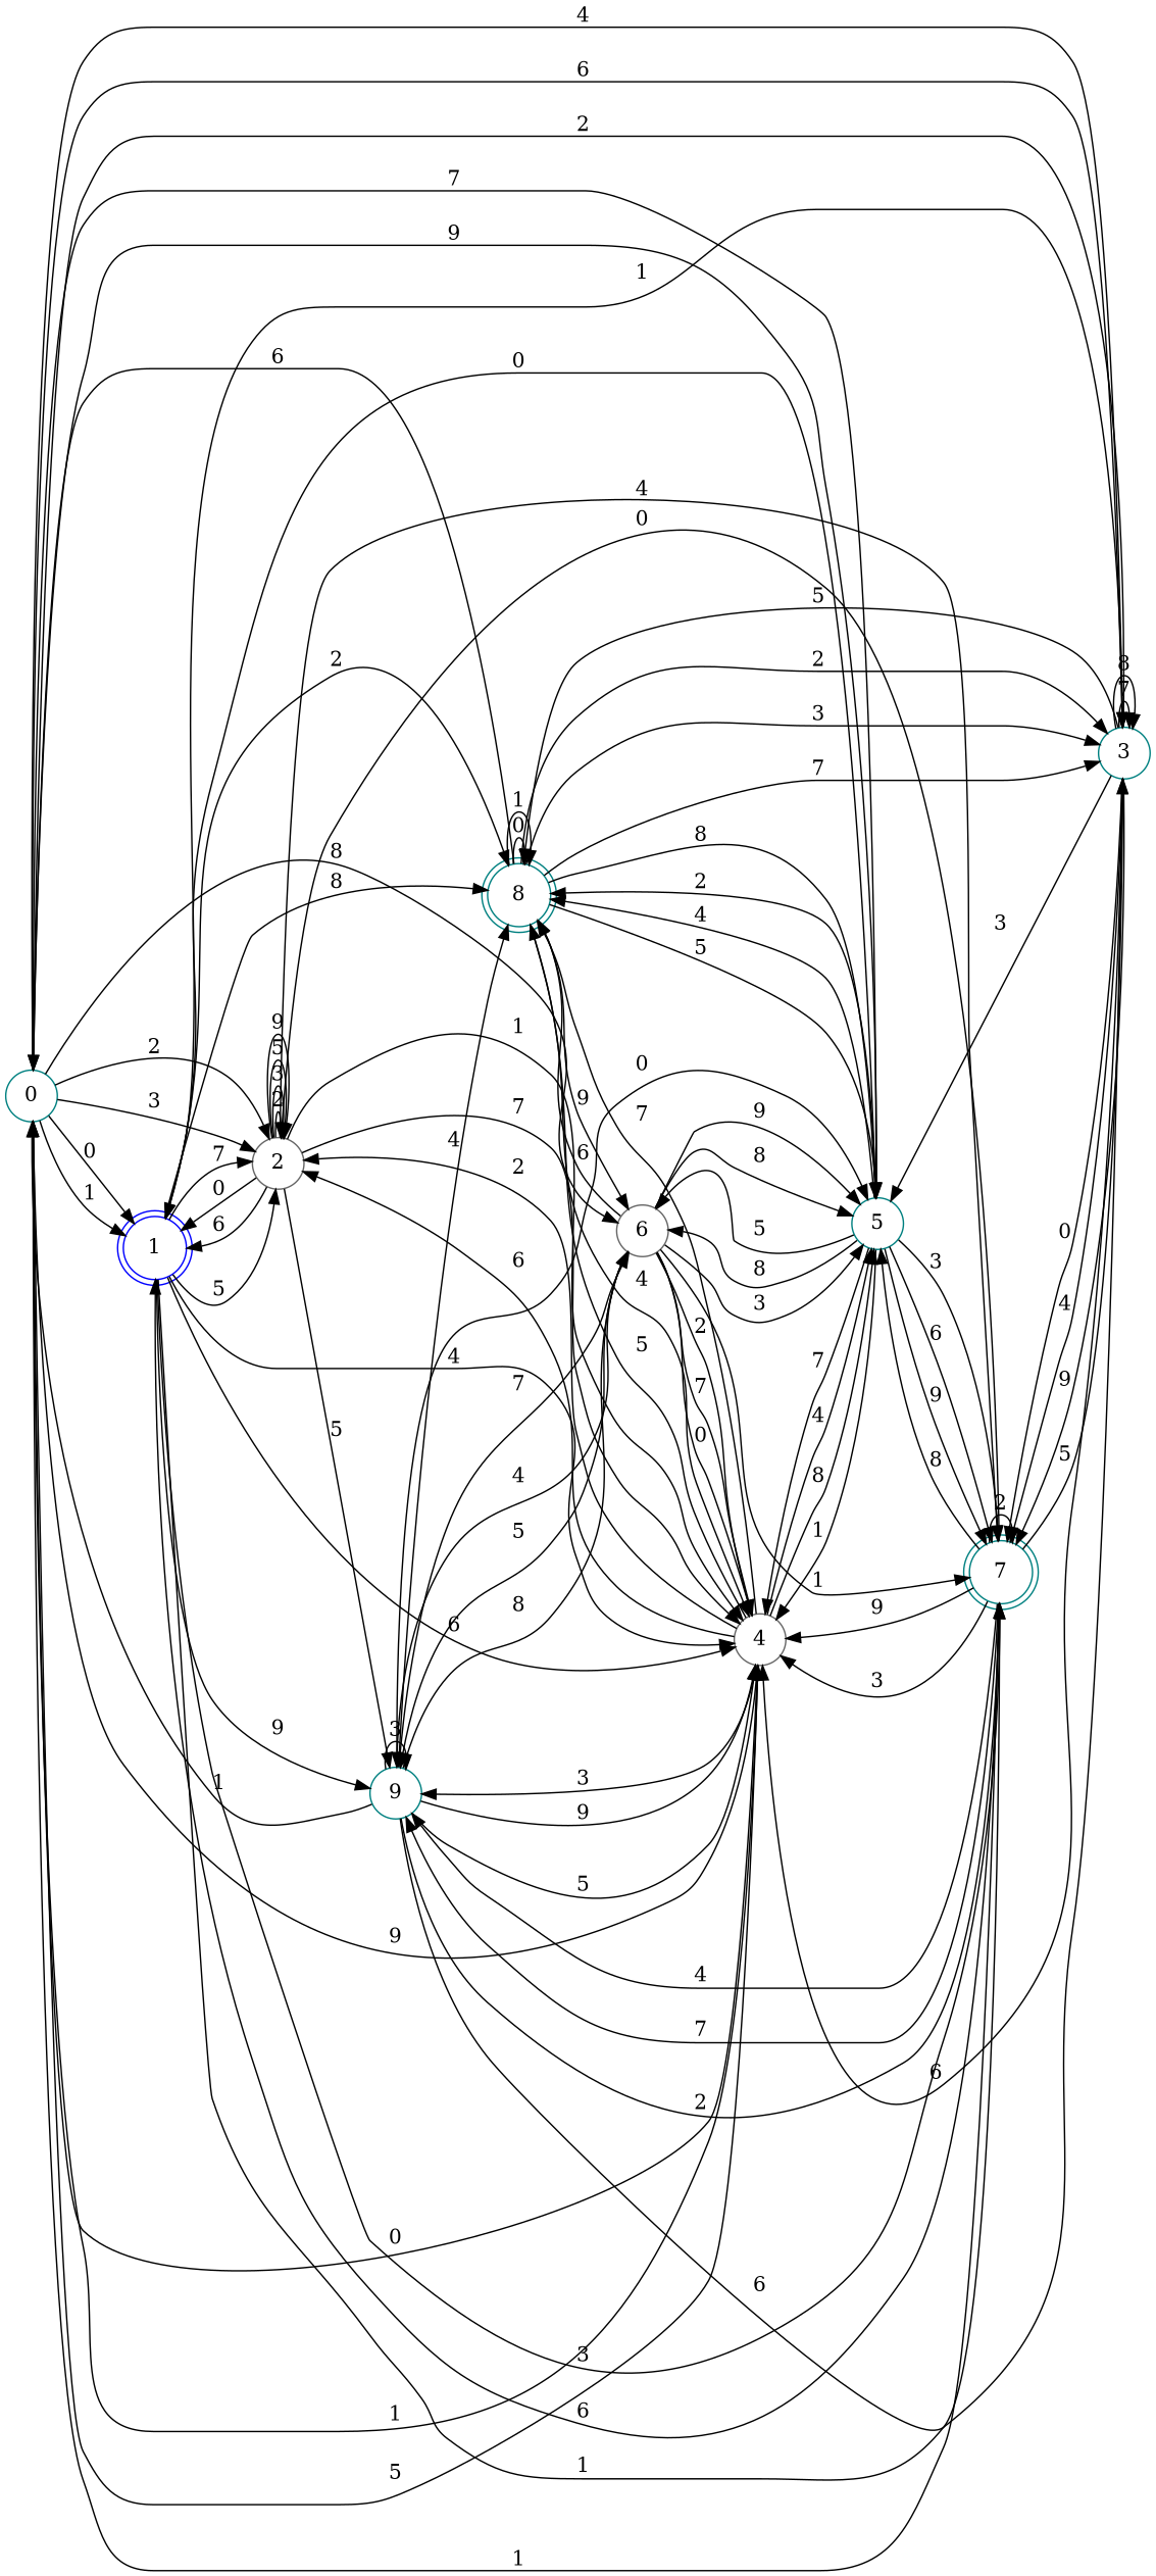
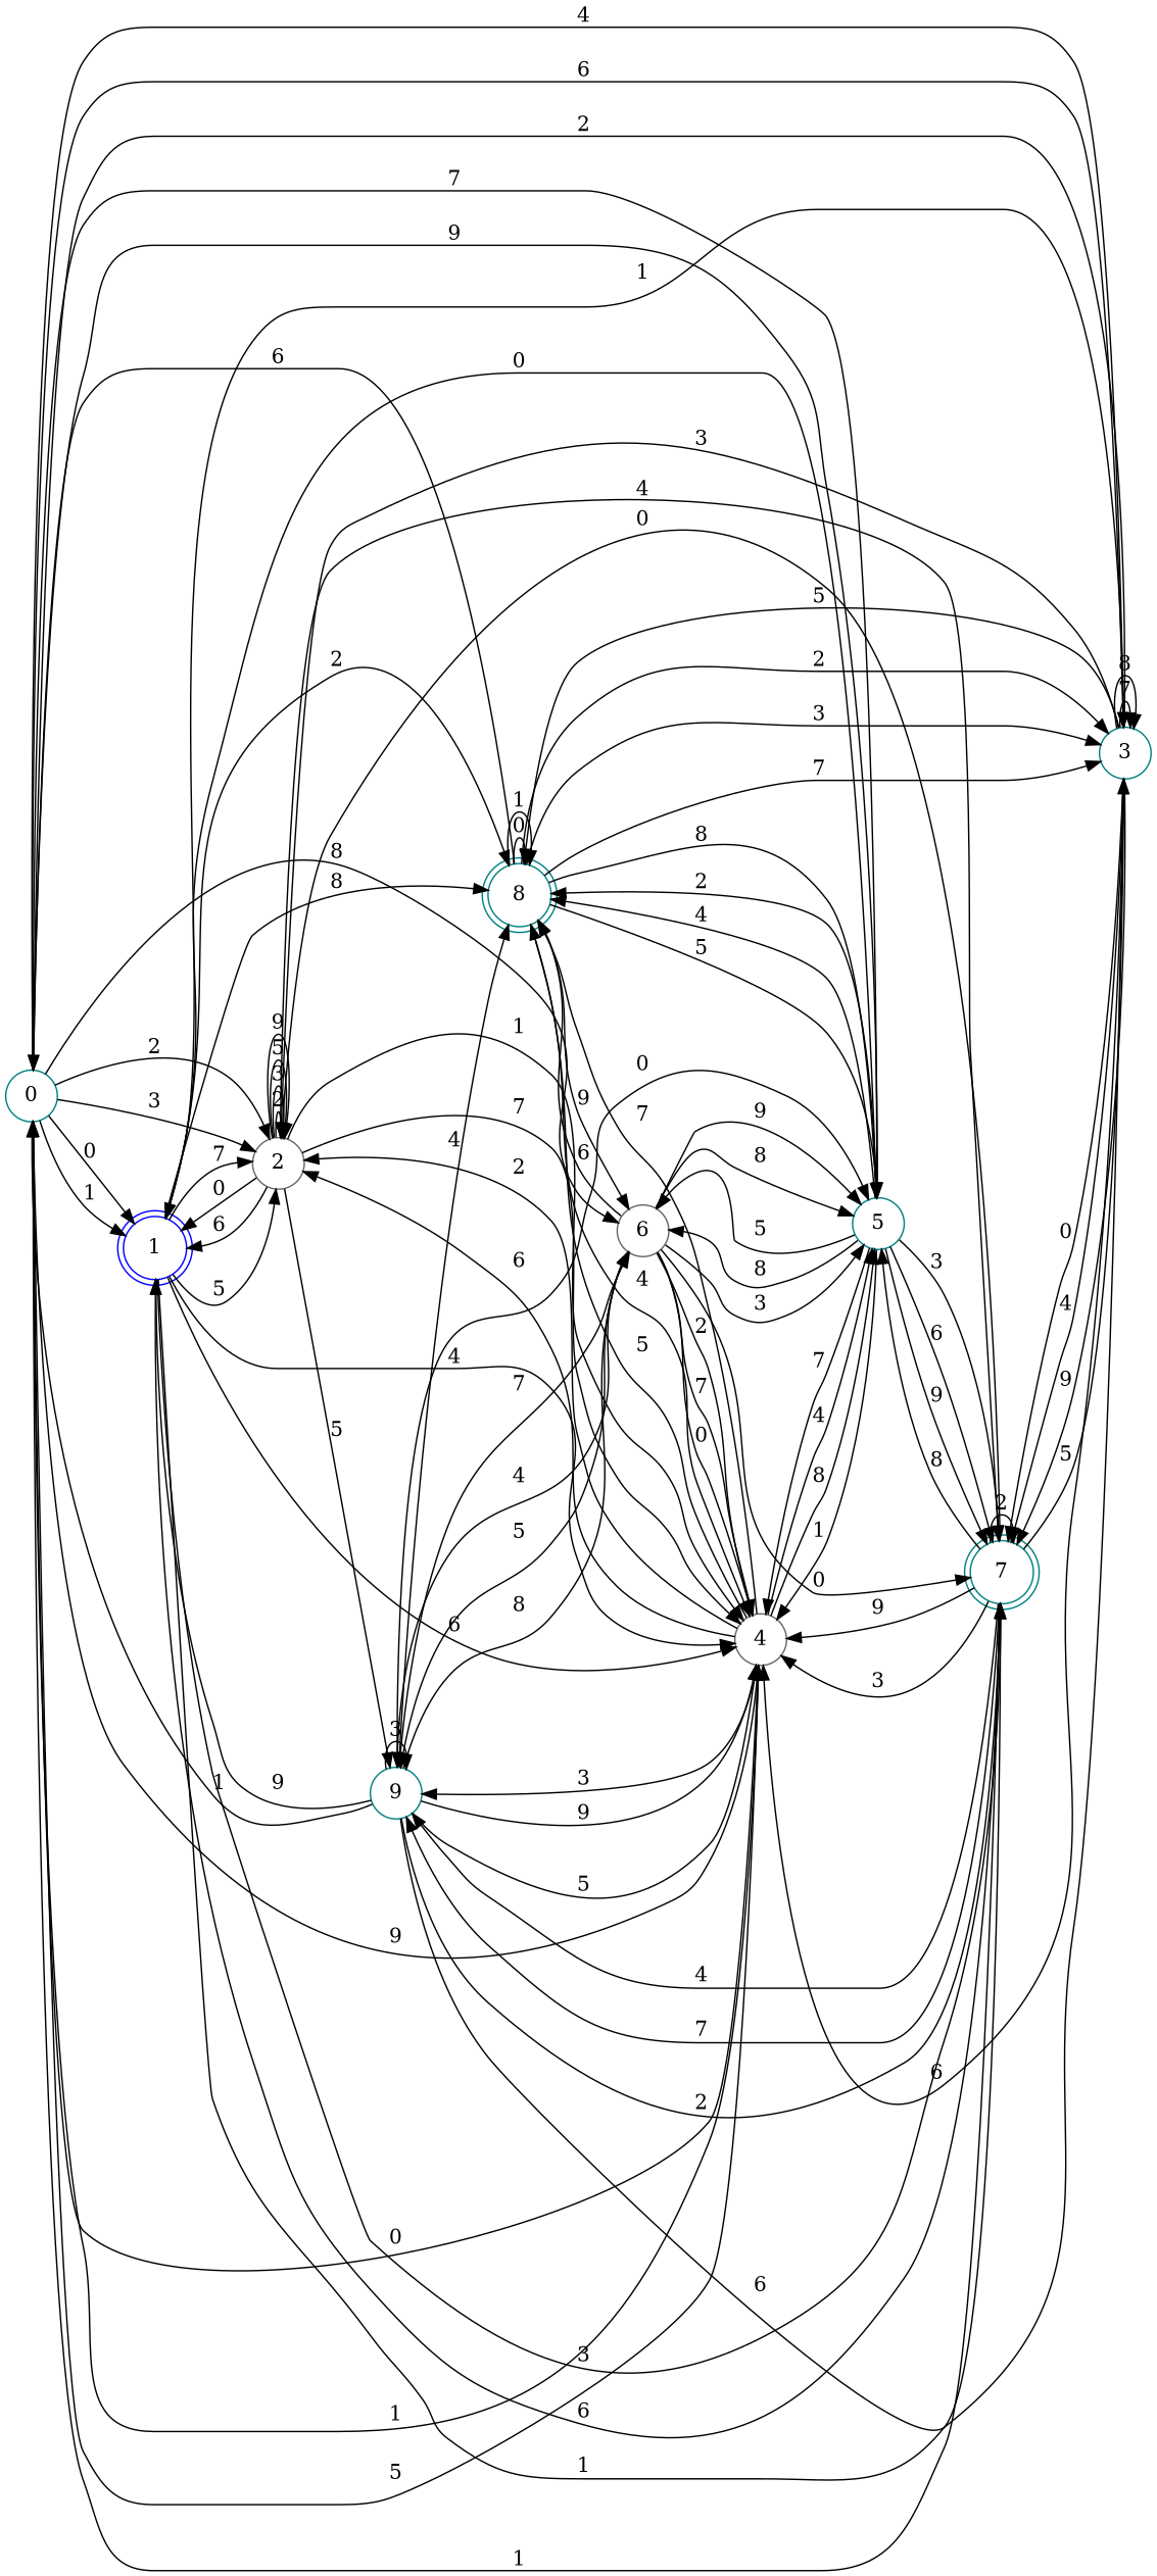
  digraph {
    rankdir=LR
    node [color=teal shape=circle]
    n1 [label=0]
    n2 [color=blue label=1 shape=doublecircle]
    n3 [color=gray40 label=2]
    n4 [label=3]
    n5 [color=gray40 label=4]
    n6 [label=5]
    n7 [color=gray40 label=6]
    n8 [label=7 shape=doublecircle]
    n9 [label=8 shape=doublecircle]
    n10 [label=9]
    n1 -> n2 [label=0]
    n1 -> n2 [label=1]
    n1 -> n3 [label=2]
    n1 -> n3 [label=3]
    n1 -> n4 [label=4]
    n1 -> n4 [label=6]
    n1 -> n5 [label=5]
    n1 -> n6 [label=7]
    n1 -> n6 [label=9]
    n1 -> n7 [label=8]
    n2 -> n3 [label=5]
    n2 -> n3 [label=7]
    n2 -> n5 [label=4]
    n2 -> n5 [label=6]
    n2 -> n8 [label=1]
    n2 -> n8 [label=3]
    n2 -> n9 [label=2]
    n2 -> n9 [label=8]
-   n2 -> n10 [label=9]
+   n10 -> n2 [label=9]
    n3 -> n2 [label=0]
    n3 -> n2 [label=6]
    n3 -> n3 [label=2]
    n3 -> n3 [label=3]
    n3 -> n3 [label=5]
    n3 -> n3 [label=9]
    n3 -> n5 [label=1]
    n3 -> n5 [label=7]
    n3 -> n8 [label=4]
    n3 -> n10 [label=5]
    n4 -> n1 [label=2]
    n4 -> n2 [label=1]
-   n4 -> n6 [label=3]
+   n4 -> n3 [label=3]
    n4 -> n4 [label=7]
    n4 -> n4 [label=8]
    n4 -> n5 [label=6]
    n4 -> n8 [label=0]
    n4 -> n8 [label=4]
    n4 -> n8 [label=9]
    n4 -> n9 [label=5]
    n5 -> n1 [label=0]
    n5 -> n1 [label=1]
    n5 -> n1 [label=9]
    n5 -> n3 [label=2]
    n5 -> n3 [label=6]
    n5 -> n6 [label=4]
    n5 -> n6 [label=8]
    n5 -> n9 [label=5]
    n5 -> n9 [label=7]
    n5 -> n10 [label=3]
    n6 -> n2 [label=0]
    n6 -> n5 [label=1]
    n6 -> n5 [label=7]
    n6 -> n7 [label=5]
    n6 -> n7 [label=8]
    n6 -> n8 [label=3]
    n6 -> n8 [label=6]
    n6 -> n8 [label=9]
    n6 -> n9 [label=2]
    n6 -> n9 [label=4]
    n7 -> n5 [label=0]
    n7 -> n5 [label=2]
    n7 -> n5 [label=7]
    n7 -> n6 [label=3]
    n7 -> n6 [label=8]
    n7 -> n6 [label=9]
-   n7 -> n8 [label=1]
+   n7 -> n8 [label=0]
    n7 -> n9 [label=6]
    n7 -> n10 [label=4]
    n7 -> n10 [label=5]
    n8 -> n1 [label=1]
    n8 -> n2 [label=6]
    n8 -> n3 [label=0]
    n8 -> n4 [label=5]
    n8 -> n5 [label=3]
    n8 -> n5 [label=9]
    n8 -> n6 [label=8]
    n8 -> n8 [label=2]
    n8 -> n10 [label=4]
    n8 -> n10 [label=7]
    n9 -> n1 [label=6]
    n9 -> n4 [label=2]
    n9 -> n4 [label=3]
    n9 -> n4 [label=7]
    n9 -> n5 [label=4]
    n9 -> n6 [label=5]
    n9 -> n6 [label=8]
    n9 -> n7 [label=9]
    n9 -> n9 [label=0]
    n9 -> n9 [label=1]
    n10 -> n1 [label=1]
    n10 -> n4 [label=6]
    n10 -> n5 [label=5]
    n10 -> n5 [label=9]
    n10 -> n6 [label=0]
    n10 -> n7 [label=7]
    n10 -> n7 [label=8]
    n10 -> n8 [label=2]
    n10 -> n9 [label=4]
    n10 -> n10 [label=3]
  }
